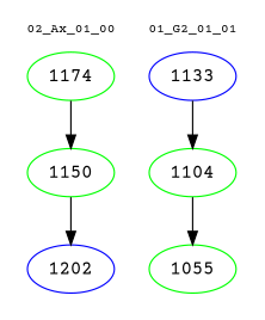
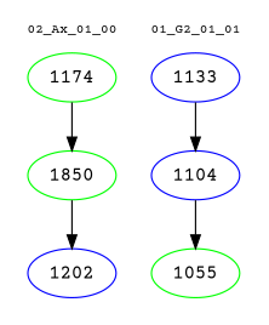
  digraph {
    fontname="Courier Prime"
    node [color=green fontname="Courier Prime"]
    edge [color=black fontname="Courier Prime"]
    n1 [label=1174]
-   n2 [label=1150]
+   n2 [label=1850]
    n3 [color=blue label=1202]
-   n4 [label=1104]
+   n4 [color=blue label=1104]
    n5 [label=1055]
    n6 [color=blue label=1133]
    subgraph cluster_1 {
      color=white
      fontsize=10
      label="02_Ax_01_00"
      n1
      n2
      n3
    }
    subgraph cluster_2 {
      color=white
      fontsize=10
      label="01_G2_01_01"
      n4
      n5
      n6
    }
    n1 -> n2
    n2 -> n3
    n4 -> n5
    n6 -> n4
  }
